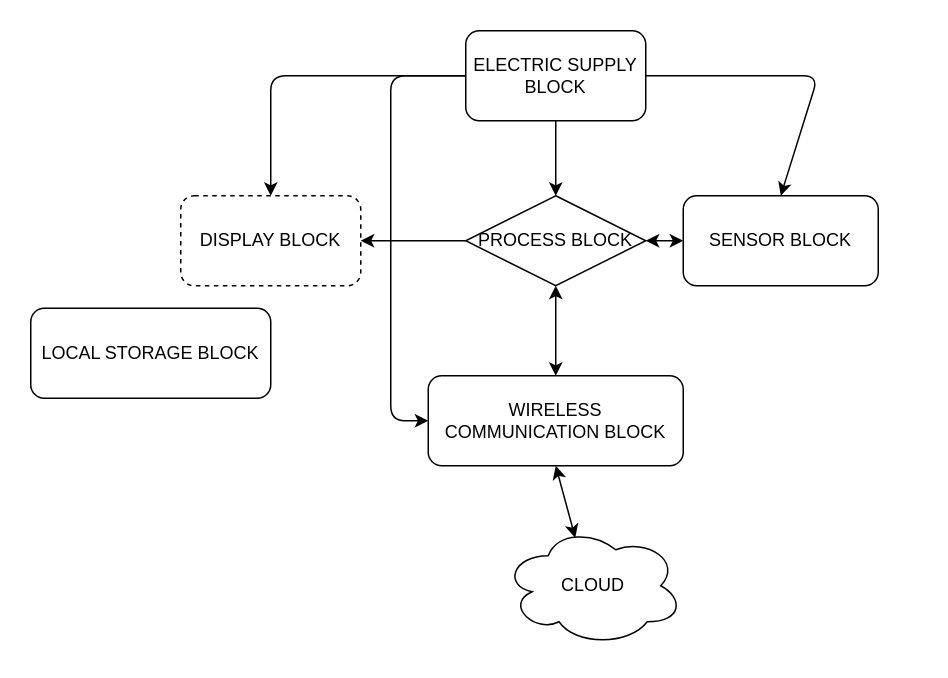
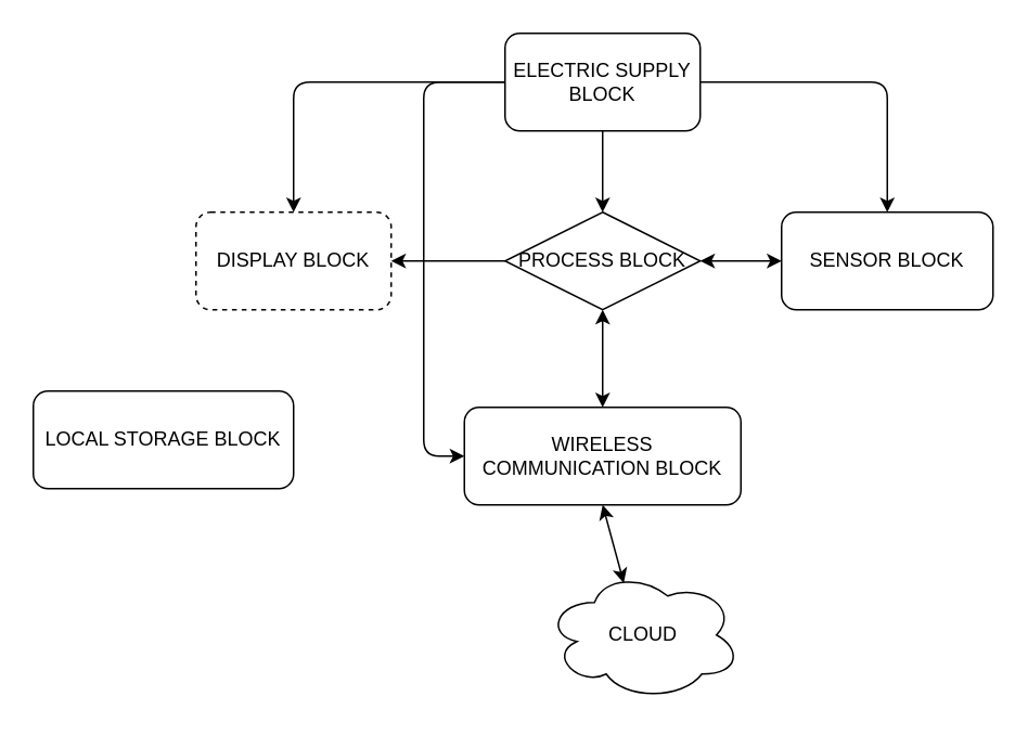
  <mxCell id="0" />
  <mxCell id="1" parent="0" />
  <mxCell id="2" style="edgeStyle=none;html=1;exitX=0;exitY=0.5;exitDx=0;exitDy=0;entryX=1;entryY=0.5;entryDx=0;entryDy=0;" parent="1" source="3" target="10" edge="1"><mxGeometry relative="1" as="geometry" /></mxCell>
  <mxCell id="3" value="PROCESS BLOCK" style="rhombus;whiteSpace=wrap;html=1;" parent="1" vertex="1"><mxGeometry x="310" y="130" width="120" height="60" as="geometry" /></mxCell>
  <mxCell id="4" style="edgeStyle=none;html=1;exitX=0;exitY=0.5;exitDx=0;exitDy=0;entryX=0.5;entryY=0;entryDx=0;entryDy=0;" parent="1" source="8" target="10" edge="1"><mxGeometry relative="1" as="geometry"><Array as="points"><mxPoint x="180" y="50" /></Array></mxGeometry></mxCell>
  <mxCell id="5" style="edgeStyle=none;html=1;exitX=1;exitY=0.5;exitDx=0;exitDy=0;entryX=0.5;entryY=0;entryDx=0;entryDy=0;" parent="1" source="8" target="9" edge="1"><mxGeometry relative="1" as="geometry"><Array as="points"><mxPoint x="545" y="50" /></Array></mxGeometry></mxCell>
  <mxCell id="6" style="edgeStyle=none;html=1;exitX=0.5;exitY=1;exitDx=0;exitDy=0;entryX=0.5;entryY=0;entryDx=0;entryDy=0;" parent="1" source="8" target="3" edge="1"><mxGeometry relative="1" as="geometry" /></mxCell>
  <mxCell id="7" style="edgeStyle=none;html=1;exitX=0;exitY=0.5;exitDx=0;exitDy=0;entryX=0;entryY=0.5;entryDx=0;entryDy=0;" parent="1" source="8" target="11" edge="1"><mxGeometry relative="1" as="geometry"><Array as="points"><mxPoint x="260" y="50" /><mxPoint x="260" y="280" /></Array></mxGeometry></mxCell>
  <mxCell id="8" value="ELECTRIC SUPPLY BLOCK" style="rounded=1;whiteSpace=wrap;html=1;" parent="1" vertex="1"><mxGeometry x="310" y="20" width="120" height="60" as="geometry" /></mxCell>
- <mxCell id="9" value="SENSOR BLOCK" style="rounded=1;whiteSpace=wrap;html=1;" parent="1" vertex="1"><mxGeometry x="455" y="130" width="130" height="60" as="geometry" /></mxCell>
+ <mxCell id="9" value="SENSOR BLOCK" style="rounded=1;whiteSpace=wrap;html=1;" parent="1" vertex="1"><mxGeometry x="480" y="130" width="130" height="60" as="geometry" /></mxCell>
  <mxCell id="10" value="DISPLAY BLOCK" style="rounded=1;whiteSpace=wrap;html=1;dashed=1;" parent="1" vertex="1"><mxGeometry x="120" y="130" width="120" height="60" as="geometry" /></mxCell>
  <mxCell id="11" value="WIRELESS COMMUNICATION BLOCK" style="rounded=1;whiteSpace=wrap;html=1;" parent="1" vertex="1"><mxGeometry x="285" y="250" width="170" height="60" as="geometry" /></mxCell>
  <mxCell id="12" value="" style="endArrow=classic;startArrow=classic;html=1;entryX=0;entryY=0.5;entryDx=0;entryDy=0;exitX=1;exitY=0.5;exitDx=0;exitDy=0;" parent="1" source="3" target="9" edge="1"><mxGeometry width="50" height="50" relative="1" as="geometry"><mxPoint x="440" y="240" as="sourcePoint" /><mxPoint x="490" y="190" as="targetPoint" /></mxGeometry></mxCell>
  <mxCell id="13" value="" style="endArrow=classic;startArrow=classic;html=1;entryX=0.5;entryY=1;entryDx=0;entryDy=0;exitX=0.5;exitY=0;exitDx=0;exitDy=0;" parent="1" source="11" target="3" edge="1"><mxGeometry width="50" height="50" relative="1" as="geometry"><mxPoint x="330" y="260" as="sourcePoint" /><mxPoint x="380" y="210" as="targetPoint" /></mxGeometry></mxCell>
- <mxCell id="14" value="LOCAL STORAGE BLOCK" style="rounded=1;whiteSpace=wrap;html=1;" vertex="1" parent="1"><mxGeometry x="20" y="205" width="160" height="60" as="geometry" /></mxCell>
+ <mxCell id="14" value="LOCAL STORAGE BLOCK" style="rounded=1;whiteSpace=wrap;html=1;" vertex="1" parent="1"><mxGeometry x="20" y="240" width="160" height="60" as="geometry" /></mxCell>
  <mxCell id="15" value="CLOUD" style="ellipse;shape=cloud;whiteSpace=wrap;html=1;" vertex="1" parent="1"><mxGeometry x="335" y="350" width="120" height="80" as="geometry" /></mxCell>
  <mxCell id="16" value="" style="endArrow=classic;startArrow=classic;html=1;exitX=0.4;exitY=0.1;exitDx=0;exitDy=0;exitPerimeter=0;" edge="1" parent="1" source="15"><mxGeometry width="50" height="50" relative="1" as="geometry"><mxPoint x="320" y="360" as="sourcePoint" /><mxPoint x="370" y="310" as="targetPoint" /></mxGeometry></mxCell>
